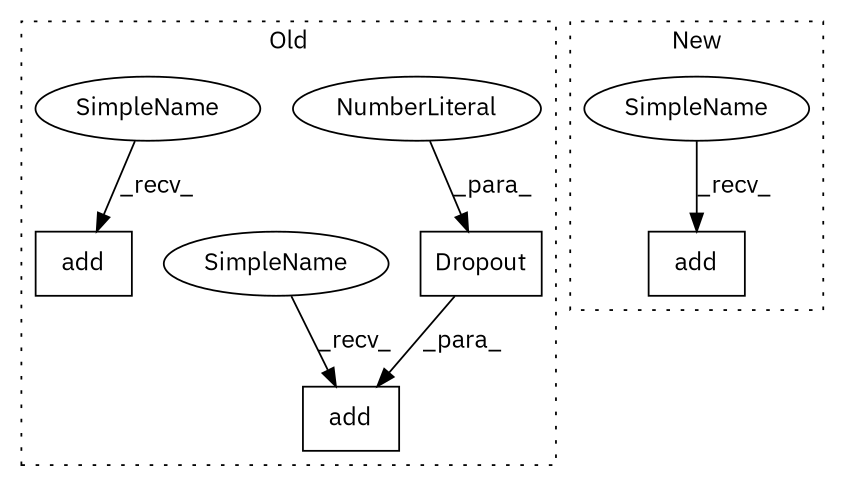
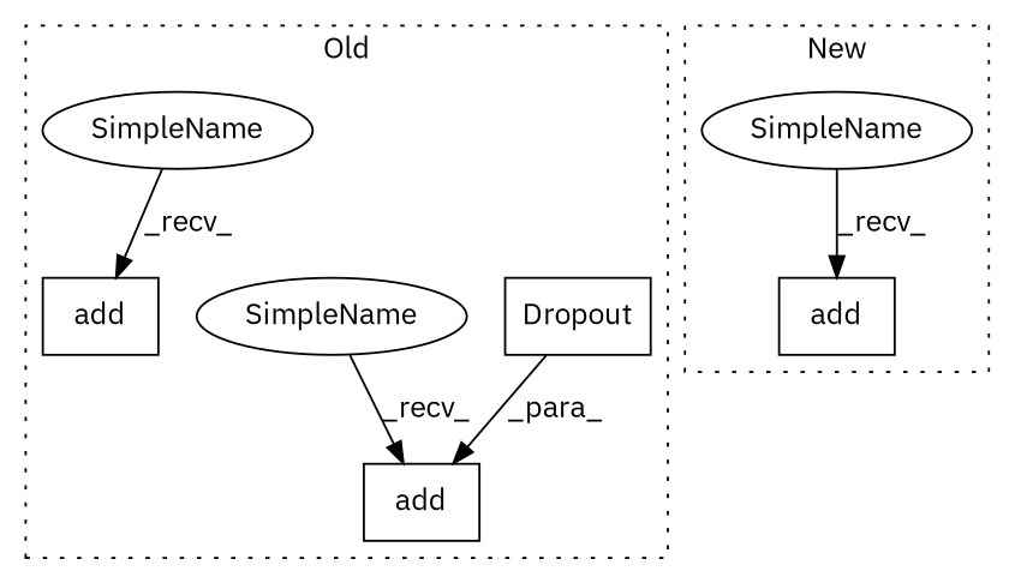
  digraph {
    fontname="IBM Plex Sans"
    node [a=32 l="4,1" shape=box fontname="IBM Plex Sans"]
    edge [fontname="IBM Plex Sans"]
    n1 [l="8,2" label=Dropout s="1502,1562"]
-   n2 [a=34 l=3 label=NumberLiteral s=1510 shape=ellipse]
    n3 [label=add s="1498,1564"]
    n4 [label=add s="1812,1876"]
    n5 [a=42 l=5 label=SimpleName s=1492 shape=ellipse]
    n6 [a=42 l=5 label=SimpleName s=1806 shape=ellipse]
    n7 [label=add s="2479,2488"]
    n8 [a=42 l=5 label=SimpleName s=2473 shape=ellipse]
    subgraph cluster_1 {
      label=Old
      style=dotted
      n1
-     n2
      n3
      n4
      n5
      n6
    }
    subgraph cluster_2 {
      label=New
      style=dotted
      n7
      n8
    }
    n1 -> n3 [label=_para_]
-   n2 -> n1 [label=_para_]
    n5 -> n3 [label=_recv_]
    n6 -> n4 [label=_recv_]
    n8 -> n7 [label=_recv_]
  }
